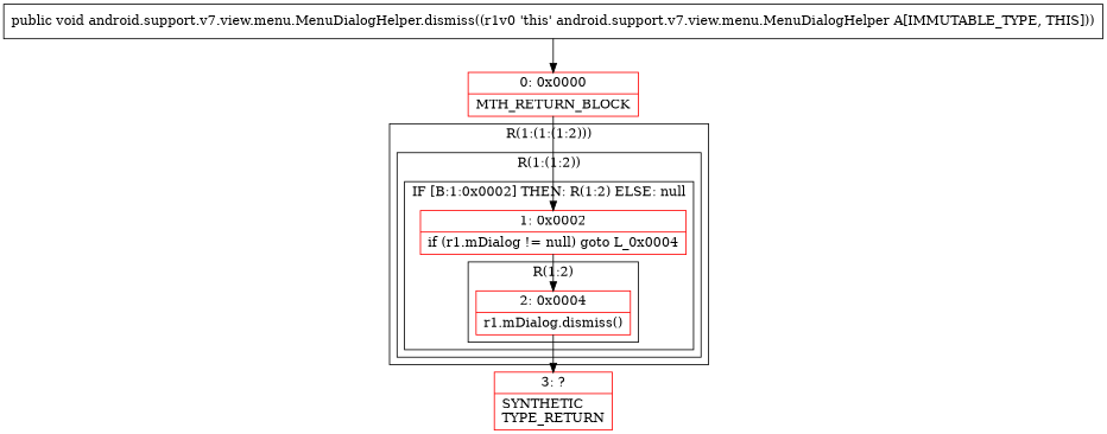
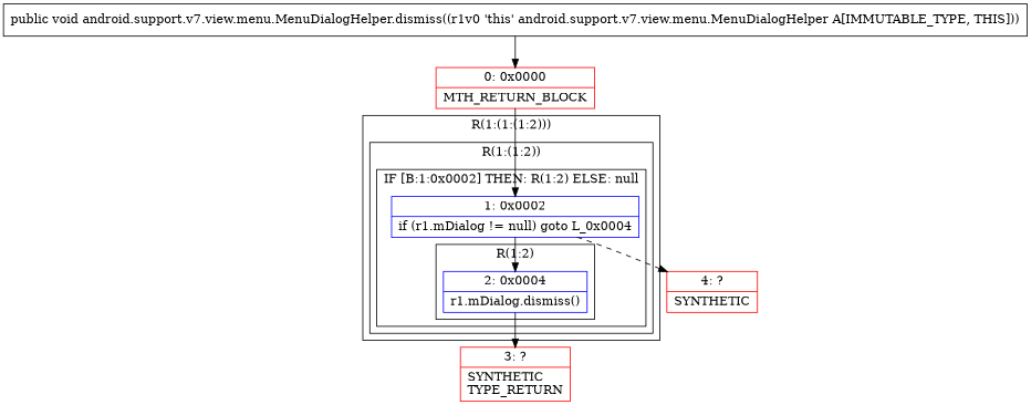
  digraph {
    node [color=red shape=record]
-   n1 [label="{2\:\ 0x0004|r1.mDialog.dismiss()\l}"]
-   n2 [label="{1\:\ 0x0002|if (r1.mDialog != null) goto L_0x0004\l}"]
+   n1 [color=blue label="{2\:\ 0x0004|r1.mDialog.dismiss()\l}"]
+   n2 [color=blue label="{1\:\ 0x0002|if (r1.mDialog != null) goto L_0x0004\l}"]
    n3 [label="{3\:\ ?|SYNTHETIC\lTYPE_RETURN\l}"]
+   n4 [label="{4\:\ ?|SYNTHETIC\l}"]
    n5 [label="{0\:\ 0x0000|MTH_RETURN_BLOCK\l}"]
    n6 [label="{public void android.support.v7.view.menu.MenuDialogHelper.dismiss((r1v0 'this' android.support.v7.view.menu.MenuDialogHelper A[IMMUTABLE_TYPE, THIS])) }" color=""]
    subgraph cluster_1 {
      label="R(1:(1:(1:2)))"
      subgraph cluster_2 {
        label="R(1:(1:2))"
        subgraph cluster_3 {
          label="IF [B:1:0x0002] THEN: R(1:2) ELSE: null"
          n2
          subgraph cluster_4 {
            label="R(1:2)"
            n1
          }
        }
      }
    }
    n1 -> n3
    n2 -> n1
+   n2 -> n4 [style=dashed]
    n5 -> n2
    n6 -> n5
  }
